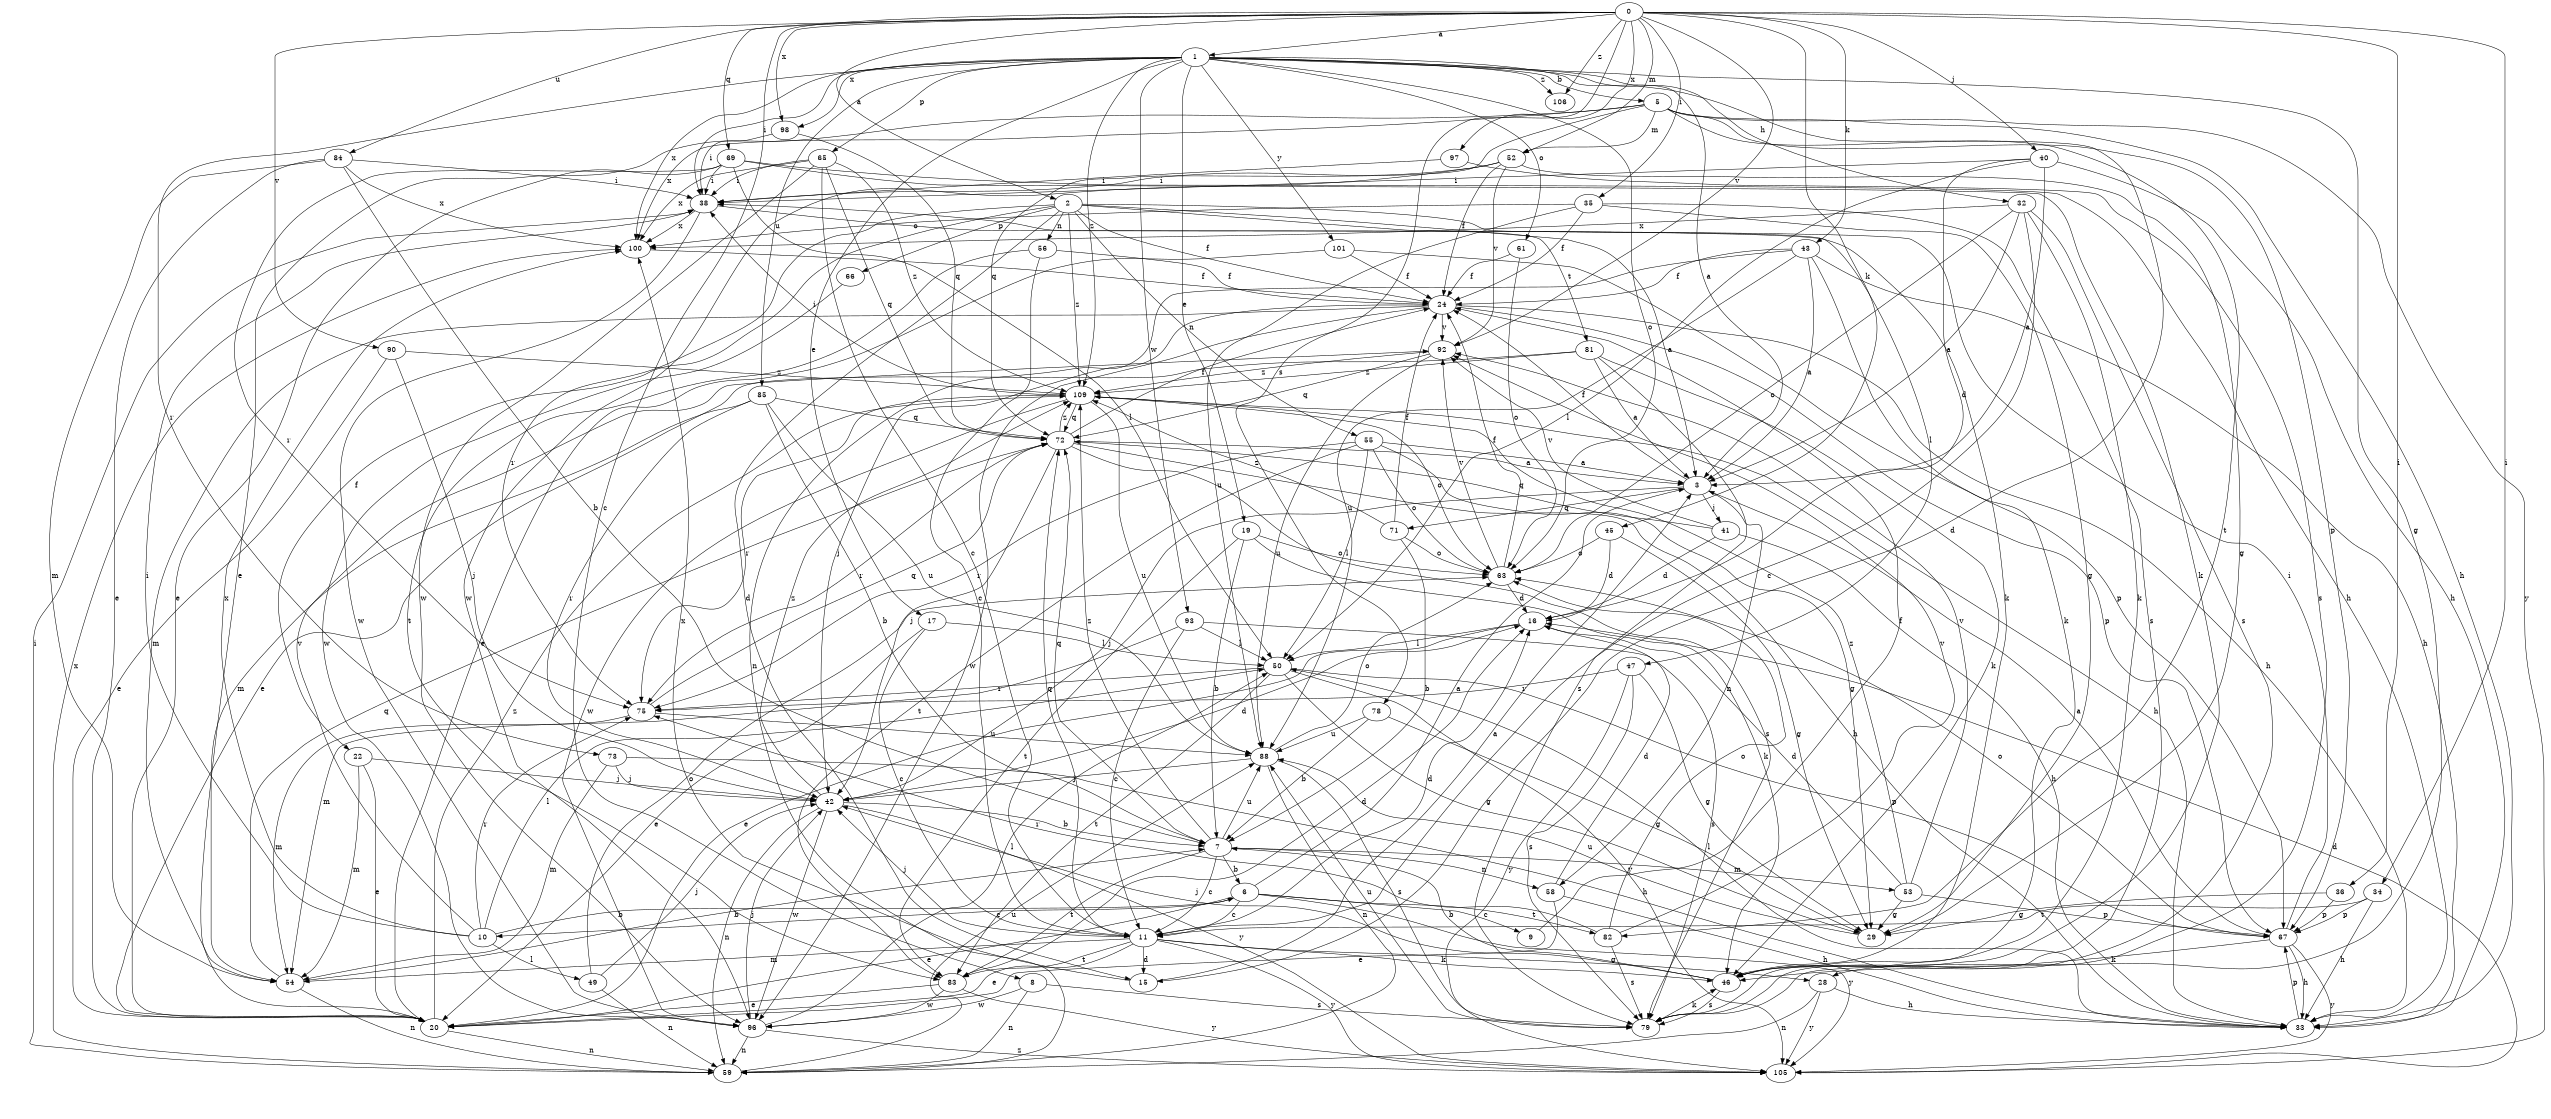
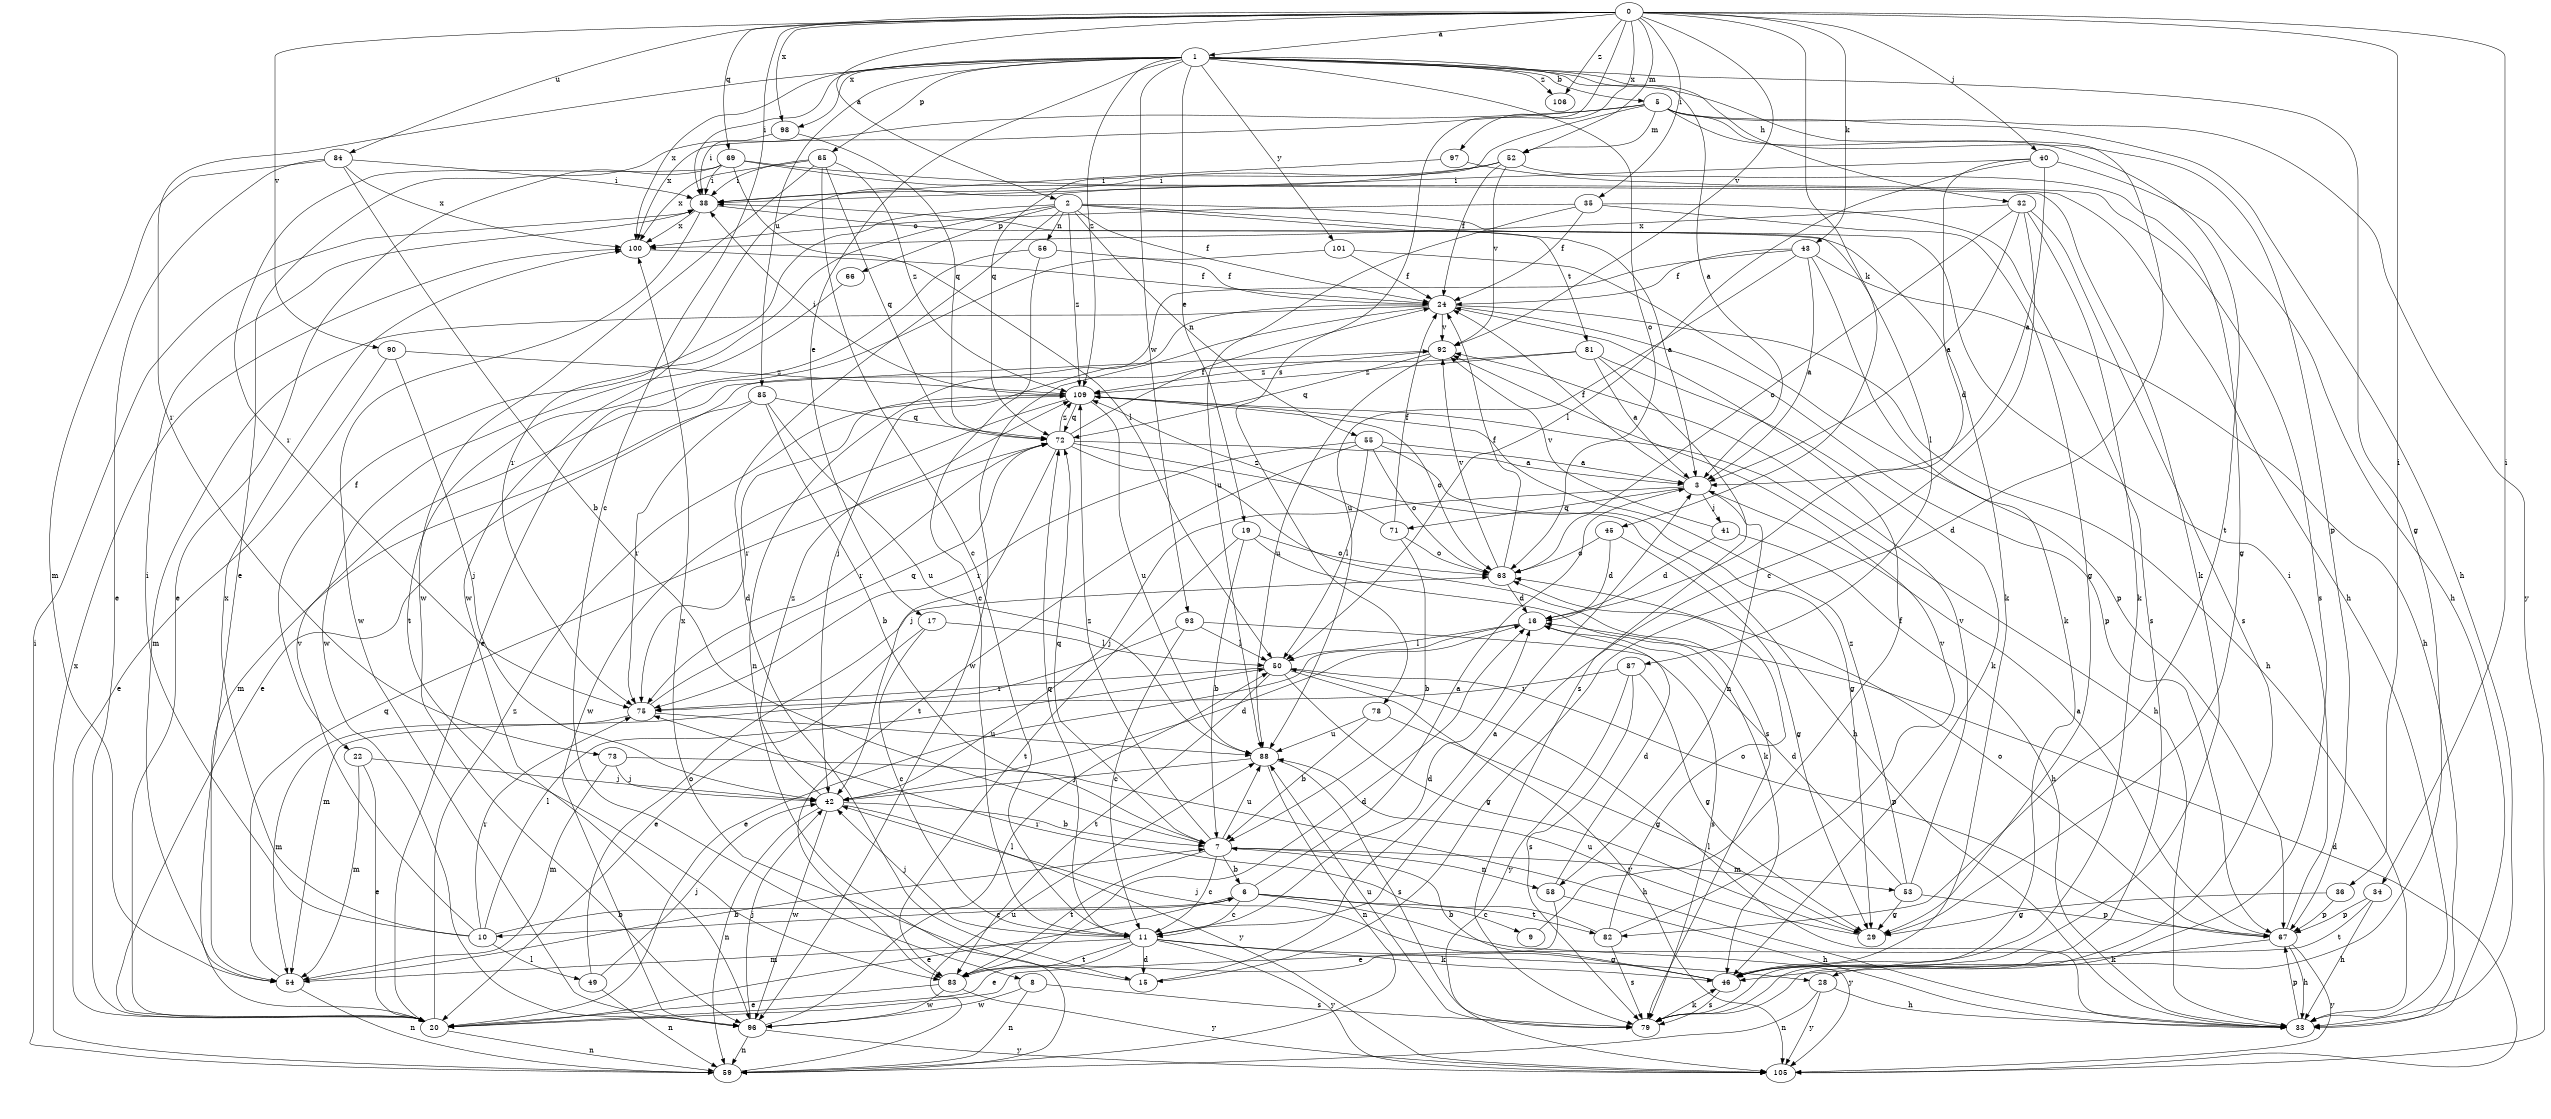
  strict digraph {
    0
    1
    2
    8
    34
    35
    36
    40
    43
    45
    52
    69
    78
    84
    90
    92
    97
    98
    106
    3
    5
    15
    17
    19
    28
    32
    38
-   61
    63
    65
    73
    85
    93
    100
    101
    109
    22
    24
-   47
+   47 [label=87]
    55
    56
    66
    75
    81
    59
    79
    96
    33
    67
    83
    88
    29
    50
    16
    46
    20
    7
    54
    42
    72
    41
    58
    71
    82
    105
    11
    6
    9
    10
    49
    53
    0 -> 1 [label=a]
    0 -> 2 [label=a]
    0 -> 8 [label=c]
    0 -> 34 [label=i]
    0 -> 35 [label=i]
    0 -> 36 [label=i]
    0 -> 40 [label=j]
    0 -> 43 [label=k]
    0 -> 45 [label=k]
    0 -> 52 [label=m]
    0 -> 69 [label=q]
    0 -> 78 [label=s]
    0 -> 84 [label=u]
    0 -> 90 [label=v]
    0 -> 92 [label=v]
    0 -> 97 [label=x]
    0 -> 98 [label=x]
    0 -> 106 [label=z]
    1 -> 98 [label=x]
    1 -> 106 [label=z]
    1 -> 3 [label=a]
    1 -> 5 [label=b]
    1 -> 15 [label=d]
    1 -> 17 [label=e]
    1 -> 19 [label=e]
    1 -> 28 [label=g]
    1 -> 32 [label=h]
    1 -> 38 [label=i]
-   1 -> 61 [label=o]
    1 -> 63 [label=o]
    1 -> 65 [label=p]
    1 -> 73 [label=r]
    1 -> 85 [label=u]
    1 -> 93 [label=w]
    1 -> 100 [label=x]
    1 -> 101 [label=y]
    1 -> 109 [label=z]
    2 -> 3 [label=a]
    2 -> 15 [label=d]
    2 -> 109 [label=z]
    2 -> 22 [label=f]
    2 -> 24 [label=f]
    2 -> 47 [label=l]
    2 -> 55 [label=n]
    2 -> 56 [label=n]
    2 -> 66 [label=p]
    2 -> 75 [label=r]
    2 -> 81 [label=t]
    8 -> 59 [label=n]
    8 -> 79 [label=s]
    8 -> 96 [label=w]
    34 -> 33 [label=h]
    34 -> 67 [label=p]
-   34 -> 11 [label=t]
+   34 -> 83 [label=t]
    35 -> 100 [label=o]
    35 -> 24 [label=f]
    35 -> 79 [label=s]
    35 -> 88 [label=u]
    35 -> 29 [label=g]
    36 -> 67 [label=p]
    36 -> 29 [label=g]
    40 -> 3 [label=a]
    40 -> 38 [label=i]
    40 -> 33 [label=h]
    40 -> 50 [label=l]
    40 -> 16 [label=d]
    43 -> 3 [label=a]
    43 -> 24 [label=f]
    43 -> 59 [label=n]
    43 -> 33 [label=h]
    43 -> 88 [label=u]
    43 -> 46 [label=k]
    45 -> 63 [label=o]
    45 -> 29 [label=g]
    45 -> 16 [label=d]
    52 -> 92 [label=v]
    52 -> 38 [label=i]
    52 -> 24 [label=f]
    52 -> 96 [label=w]
    52 -> 29 [label=g]
    69 -> 38 [label=i]
    69 -> 75 [label=r]
    69 -> 33 [label=h]
    69 -> 50 [label=l]
    69 -> 46 [label=k]
    69 -> 20 [label=e]
    78 -> 88 [label=u]
    78 -> 29 [label=g]
    78 -> 7 [label=b]
    84 -> 38 [label=i]
    84 -> 100 [label=x]
    84 -> 20 [label=e]
    84 -> 7 [label=b]
    84 -> 54 [label=m]
    90 -> 109 [label=z]
    90 -> 20 [label=e]
    90 -> 42 [label=j]
    92 -> 109 [label=z]
    92 -> 88 [label=u]
    92 -> 72 [label=q]
    97 -> 38 [label=i]
    97 -> 79 [label=s]
    98 -> 38 [label=i]
    98 -> 72 [label=q]
    3 -> 24 [label=f]
    3 -> 42 [label=j]
    3 -> 41 [label=j]
    3 -> 58 [label=n]
    3 -> 71 [label=q]
    5 -> 52 [label=m]
    5 -> 100 [label=x]
    5 -> 33 [label=h]
    5 -> 67 [label=p]
    5 -> 20 [label=e]
    5 -> 72 [label=q]
    5 -> 82 [label=t]
    5 -> 105 [label=y]
    15 -> 3 [label=a]
    15 -> 100 [label=x]
    17 -> 50 [label=l]
    17 -> 20 [label=e]
    17 -> 11 [label=c]
    19 -> 63 [label=o]
    19 -> 83 [label=t]
    19 -> 46 [label=k]
    19 -> 7 [label=b]
    28 -> 59 [label=n]
    28 -> 33 [label=h]
    28 -> 105 [label=y]
    32 -> 3 [label=a]
    32 -> 63 [label=o]
    32 -> 100 [label=x]
    32 -> 79 [label=s]
    32 -> 46 [label=k]
    32 -> 11 [label=c]
    38 -> 100 [label=x]
    38 -> 96 [label=w]
    38 -> 46 [label=k]
-   61 -> 63 [label=o]
-   61 -> 24 [label=f]
    63 -> 92 [label=v]
    63 -> 24 [label=f]
    63 -> 16 [label=d]
    65 -> 38 [label=i]
    65 -> 100 [label=x]
    65 -> 109 [label=z]
    65 -> 96 [label=w]
    65 -> 72 [label=q]
    65 -> 11 [label=c]
    73 -> 33 [label=h]
    73 -> 54 [label=m]
    73 -> 42 [label=j]
-   85 -> 42 [label=r]
+   85 -> 75 [label=r]
    85 -> 88 [label=u]
    85 -> 7 [label=b]
    85 -> 54 [label=m]
    85 -> 72 [label=q]
    93 -> 79 [label=s]
    93 -> 50 [label=l]
    93 -> 54 [label=m]
    93 -> 11 [label=c]
    100 -> 24 [label=f]
    101 -> 24 [label=f]
    101 -> 67 [label=p]
    101 -> 20 [label=e]
    109 -> 38 [label=i]
    109 -> 63 [label=o]
    109 -> 75 [label=r]
    109 -> 96 [label=w]
    109 -> 33 [label=h]
    109 -> 88 [label=u]
    109 -> 72 [label=q]
    22 -> 20 [label=e]
    22 -> 54 [label=m]
    22 -> 42 [label=j]
    24 -> 92 [label=v]
    24 -> 96 [label=w]
    24 -> 33 [label=h]
    24 -> 67 [label=p]
    24 -> 54 [label=m]
    24 -> 42 [label=j]
    47 -> 75 [label=r]
    47 -> 79 [label=s]
    47 -> 29 [label=g]
    47 -> 105 [label=y]
    55 -> 3 [label=a]
    55 -> 63 [label=o]
    55 -> 75 [label=r]
    55 -> 83 [label=t]
    55 -> 29 [label=g]
    55 -> 50 [label=l]
    56 -> 24 [label=f]
    56 -> 83 [label=t]
    56 -> 11 [label=c]
    66 -> 96 [label=w]
    75 -> 88 [label=u]
    75 -> 54 [label=m]
    75 -> 72 [label=q]
    81 -> 3 [label=a]
    81 -> 109 [label=z]
    81 -> 79 [label=s]
    81 -> 46 [label=k]
    81 -> 20 [label=e]
    59 -> 38 [label=i]
    59 -> 100 [label=x]
    59 -> 88 [label=u]
    79 -> 88 [label=u]
    79 -> 46 [label=k]
    96 -> 59 [label=n]
    96 -> 50 [label=l]
    96 -> 42 [label=j]
-   96 -> 105 [label=z]
+   96 -> 105 [label=y]
    33 -> 67 [label=p]
    33 -> 50 [label=l]
    67 -> 3 [label=a]
    67 -> 38 [label=i]
    67 -> 63 [label=o]
    67 -> 33 [label=h]
    67 -> 46 [label=k]
    67 -> 105 [label=y]
    83 -> 96 [label=w]
    83 -> 16 [label=d]
    83 -> 20 [label=e]
    83 -> 105 [label=y]
-   88 -> 63 [label=o]
    88 -> 59 [label=n]
    88 -> 79 [label=s]
    88 -> 42 [label=j]
    29 -> 88 [label=u]
    50 -> 75 [label=r]
    50 -> 67 [label=p]
    50 -> 83 [label=t]
    50 -> 29 [label=g]
    50 -> 105 [label=y]
    16 -> 50 [label=l]
    16 -> 20 [label=e]
    46 -> 79 [label=s]
    46 -> 7 [label=b]
    46 -> 42 [label=j]
    20 -> 109 [label=z]
    20 -> 59 [label=n]
    7 -> 109 [label=z]
    7 -> 83 [label=t]
    7 -> 88 [label=u]
    7 -> 72 [label=q]
    7 -> 58 [label=n]
    7 -> 11 [label=c]
    7 -> 6 [label=b]
    7 -> 53 [label=m]
    54 -> 59 [label=n]
    54 -> 7 [label=b]
    54 -> 72 [label=q]
    42 -> 109 [label=z]
    42 -> 59 [label=n]
    42 -> 96 [label=w]
    42 -> 16 [label=d]
    42 -> 7 [label=b]
    42 -> 105 [label=y]
    72 -> 3 [label=a]
    72 -> 109 [label=z]
    72 -> 24 [label=f]
    72 -> 75 [label=r]
    72 -> 79 [label=s]
    72 -> 33 [label=h]
    72 -> 42 [label=j]
    41 -> 92 [label=v]
    41 -> 33 [label=h]
    41 -> 16 [label=d]
-   41 -> 72 [label=q]
    58 -> 33 [label=h]
    58 -> 16 [label=d]
    58 -> 20 [label=e]
    71 -> 63 [label=o]
    71 -> 109 [label=z]
    71 -> 24 [label=f]
    71 -> 7 [label=b]
    82 -> 92 [label=v]
    82 -> 63 [label=o]
    82 -> 75 [label=r]
    82 -> 79 [label=s]
    105 -> 16 [label=d]
    11 -> 15 [label=d]
    11 -> 28 [label=g]
    11 -> 83 [label=t]
    11 -> 16 [label=d]
    11 -> 46 [label=k]
    11 -> 20 [label=e]
    11 -> 54 [label=m]
    11 -> 42 [label=j]
    11 -> 72 [label=q]
    11 -> 105 [label=y]
    6 -> 3 [label=a]
    6 -> 20 [label=e]
    6 -> 82 [label=t]
    6 -> 105 [label=y]
    6 -> 11 [label=c]
    6 -> 9 [label=c]
    6 -> 10 [label=c]
    9 -> 24 [label=f]
    10 -> 92 [label=v]
    10 -> 38 [label=i]
    10 -> 100 [label=x]
    10 -> 75 [label=r]
    10 -> 50 [label=l]
    10 -> 6 [label=b]
    10 -> 49 [label=l]
    49 -> 63 [label=o]
    49 -> 59 [label=n]
    49 -> 42 [label=j]
    53 -> 92 [label=v]
    53 -> 109 [label=z]
    53 -> 67 [label=p]
    53 -> 29 [label=g]
    53 -> 16 [label=d]
  }
